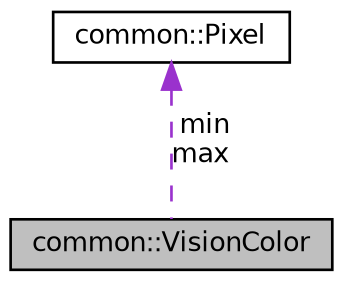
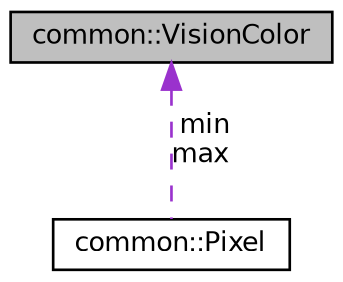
  digraph {
    node [color=black fontname=Helvetica fontsize=10 shape=record style=filled]
    n1 [fillcolor=grey75 fontcolor=black height=0.2 label="common::VisionColor" width=0.4]
    n2 [fillcolor=white height=0.2 label="common::Pixel" width=0.4]
-   n2 -> n1 [color=darkorchid3 dir=back fontname=Helvetica fontsize=10 label=" min\nmax" labelfontname=Helvetica labelfontsize=10 style=dashed]
+   n1 -> n2 [color=darkorchid3 dir=back fontname=Helvetica fontsize=10 label=" min\nmax" labelfontname=Helvetica labelfontsize=10 style=dashed]
  }
